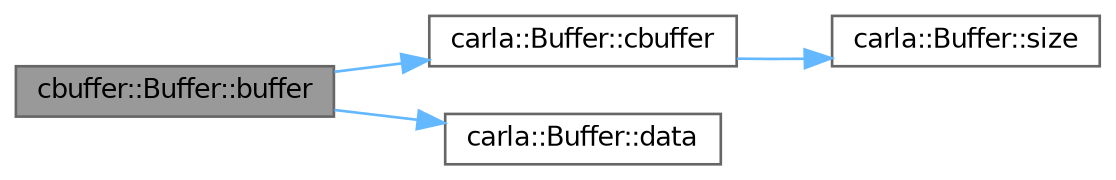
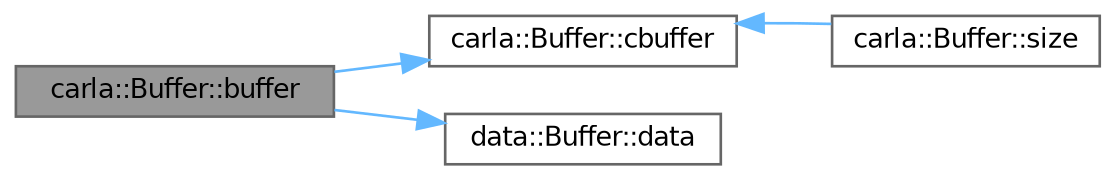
  digraph {
    rankdir=LR
    node [color=grey40 fillcolor=white fontname=Helvetica fontsize=10 shape=box style=filled]
    edge [color=steelblue1 fontname=Helvetica fontsize=10 labelfontname=Helvetica labelfontsize=10 style=solid]
-   n1 [color=gray40 fillcolor=grey60 fontcolor=black height=0.2 label="cbuffer::Buffer::buffer" width=0.4]
+   n1 [color=gray40 fillcolor=grey60 fontcolor=black height=0.2 label="carla::Buffer::buffer" width=0.4]
    n2 [height=0.2 label="carla::Buffer::cbuffer" width=0.4]
-   n3 [height=0.2 label="carla::Buffer::data" width=0.4]
+   n3 [height=0.2 label="data::Buffer::data" width=0.4]
    n4 [height=0.2 label="carla::Buffer::size" width=0.4]
    n1 -> n2
    n1 -> n3
-   n2 -> n4
+   n4 -> n2
  }
